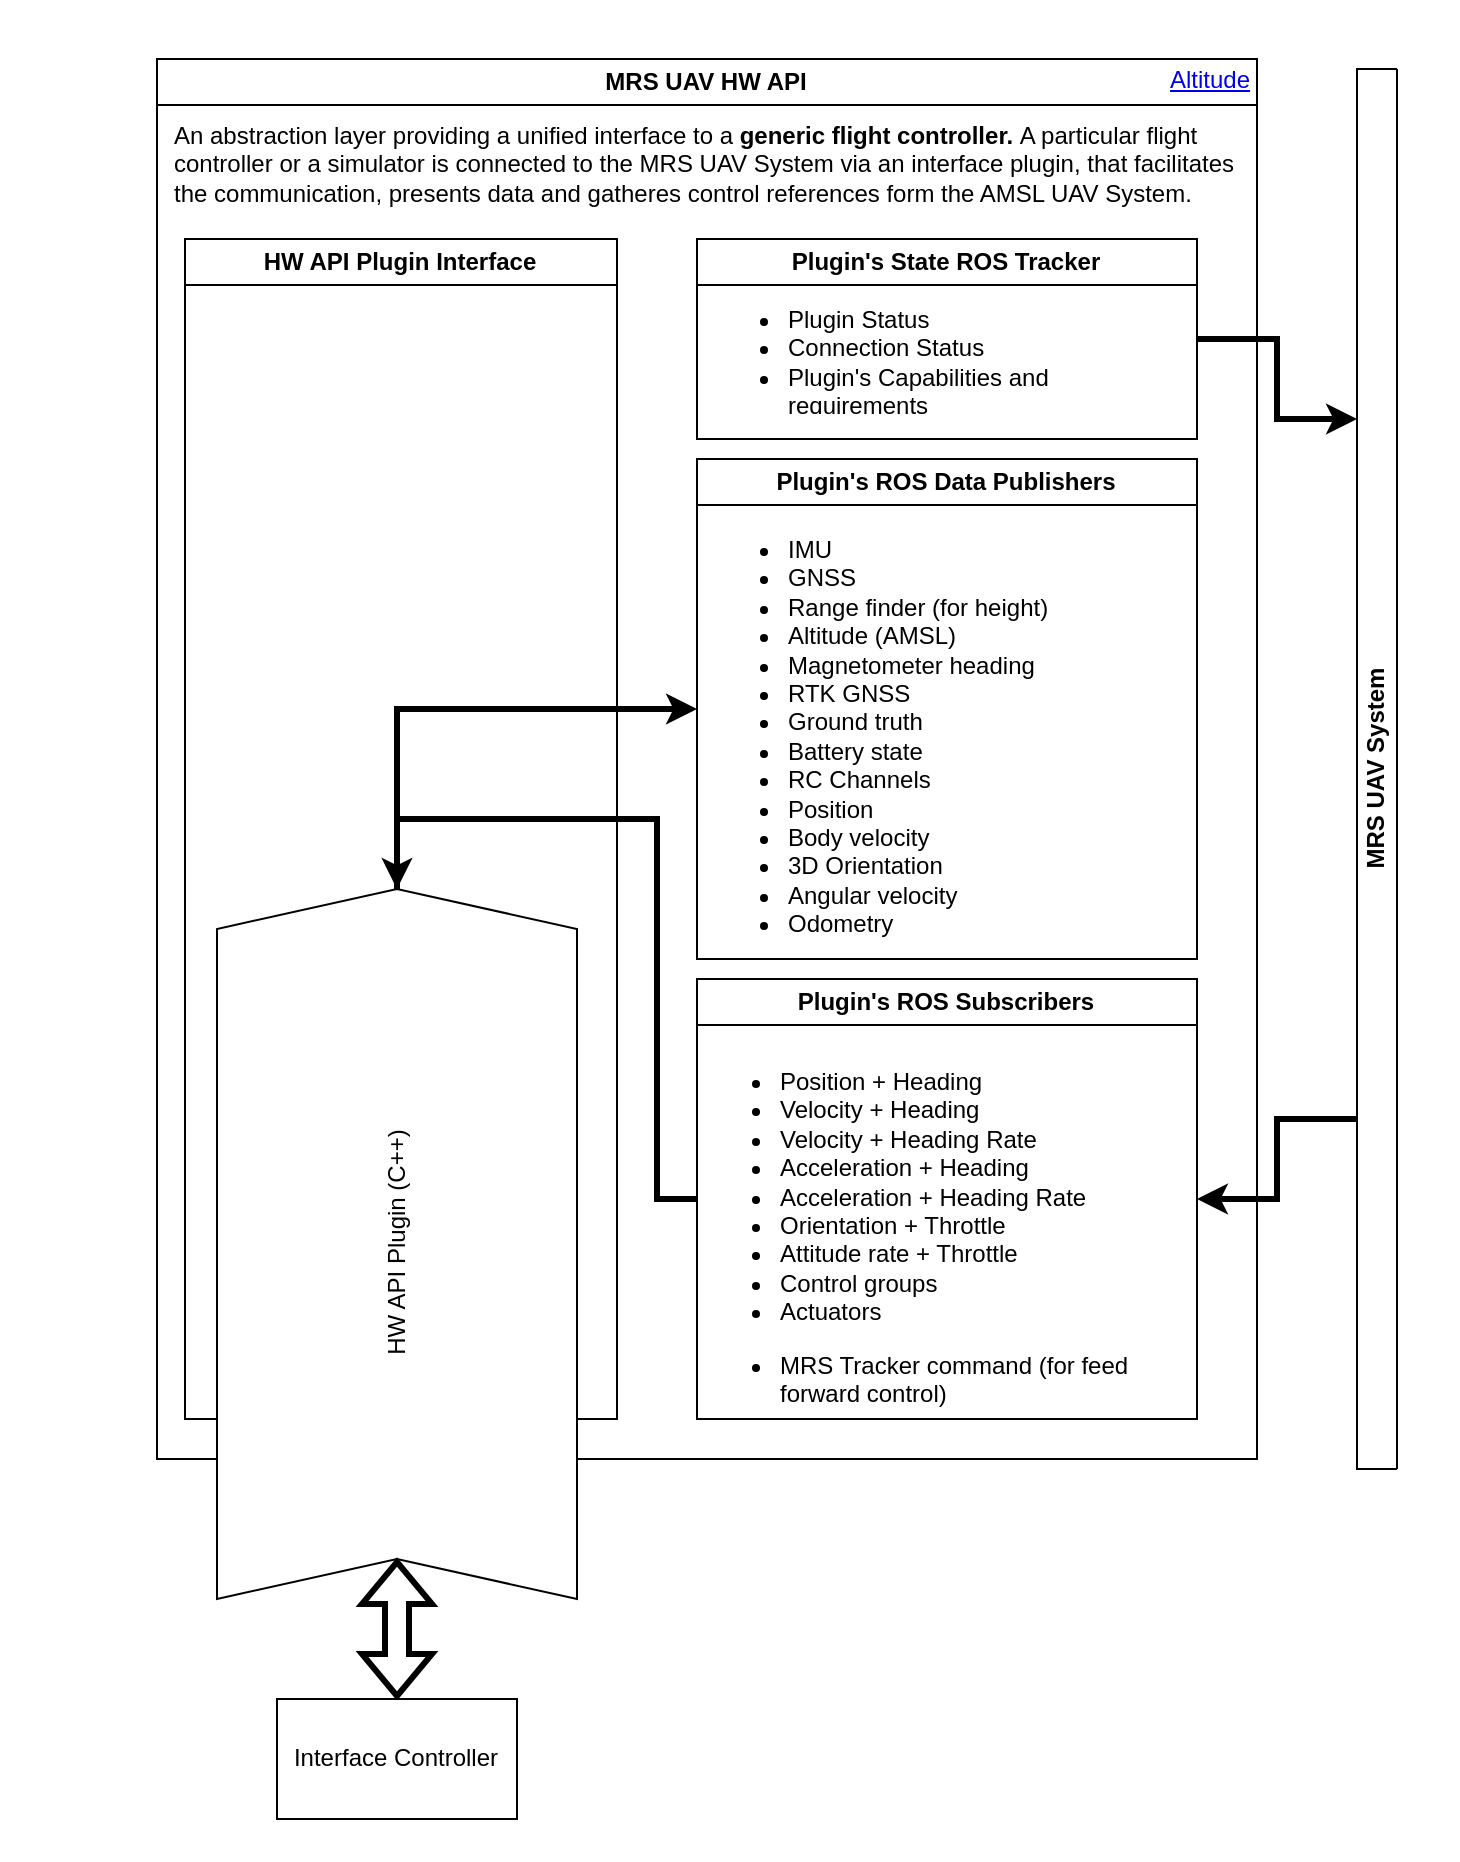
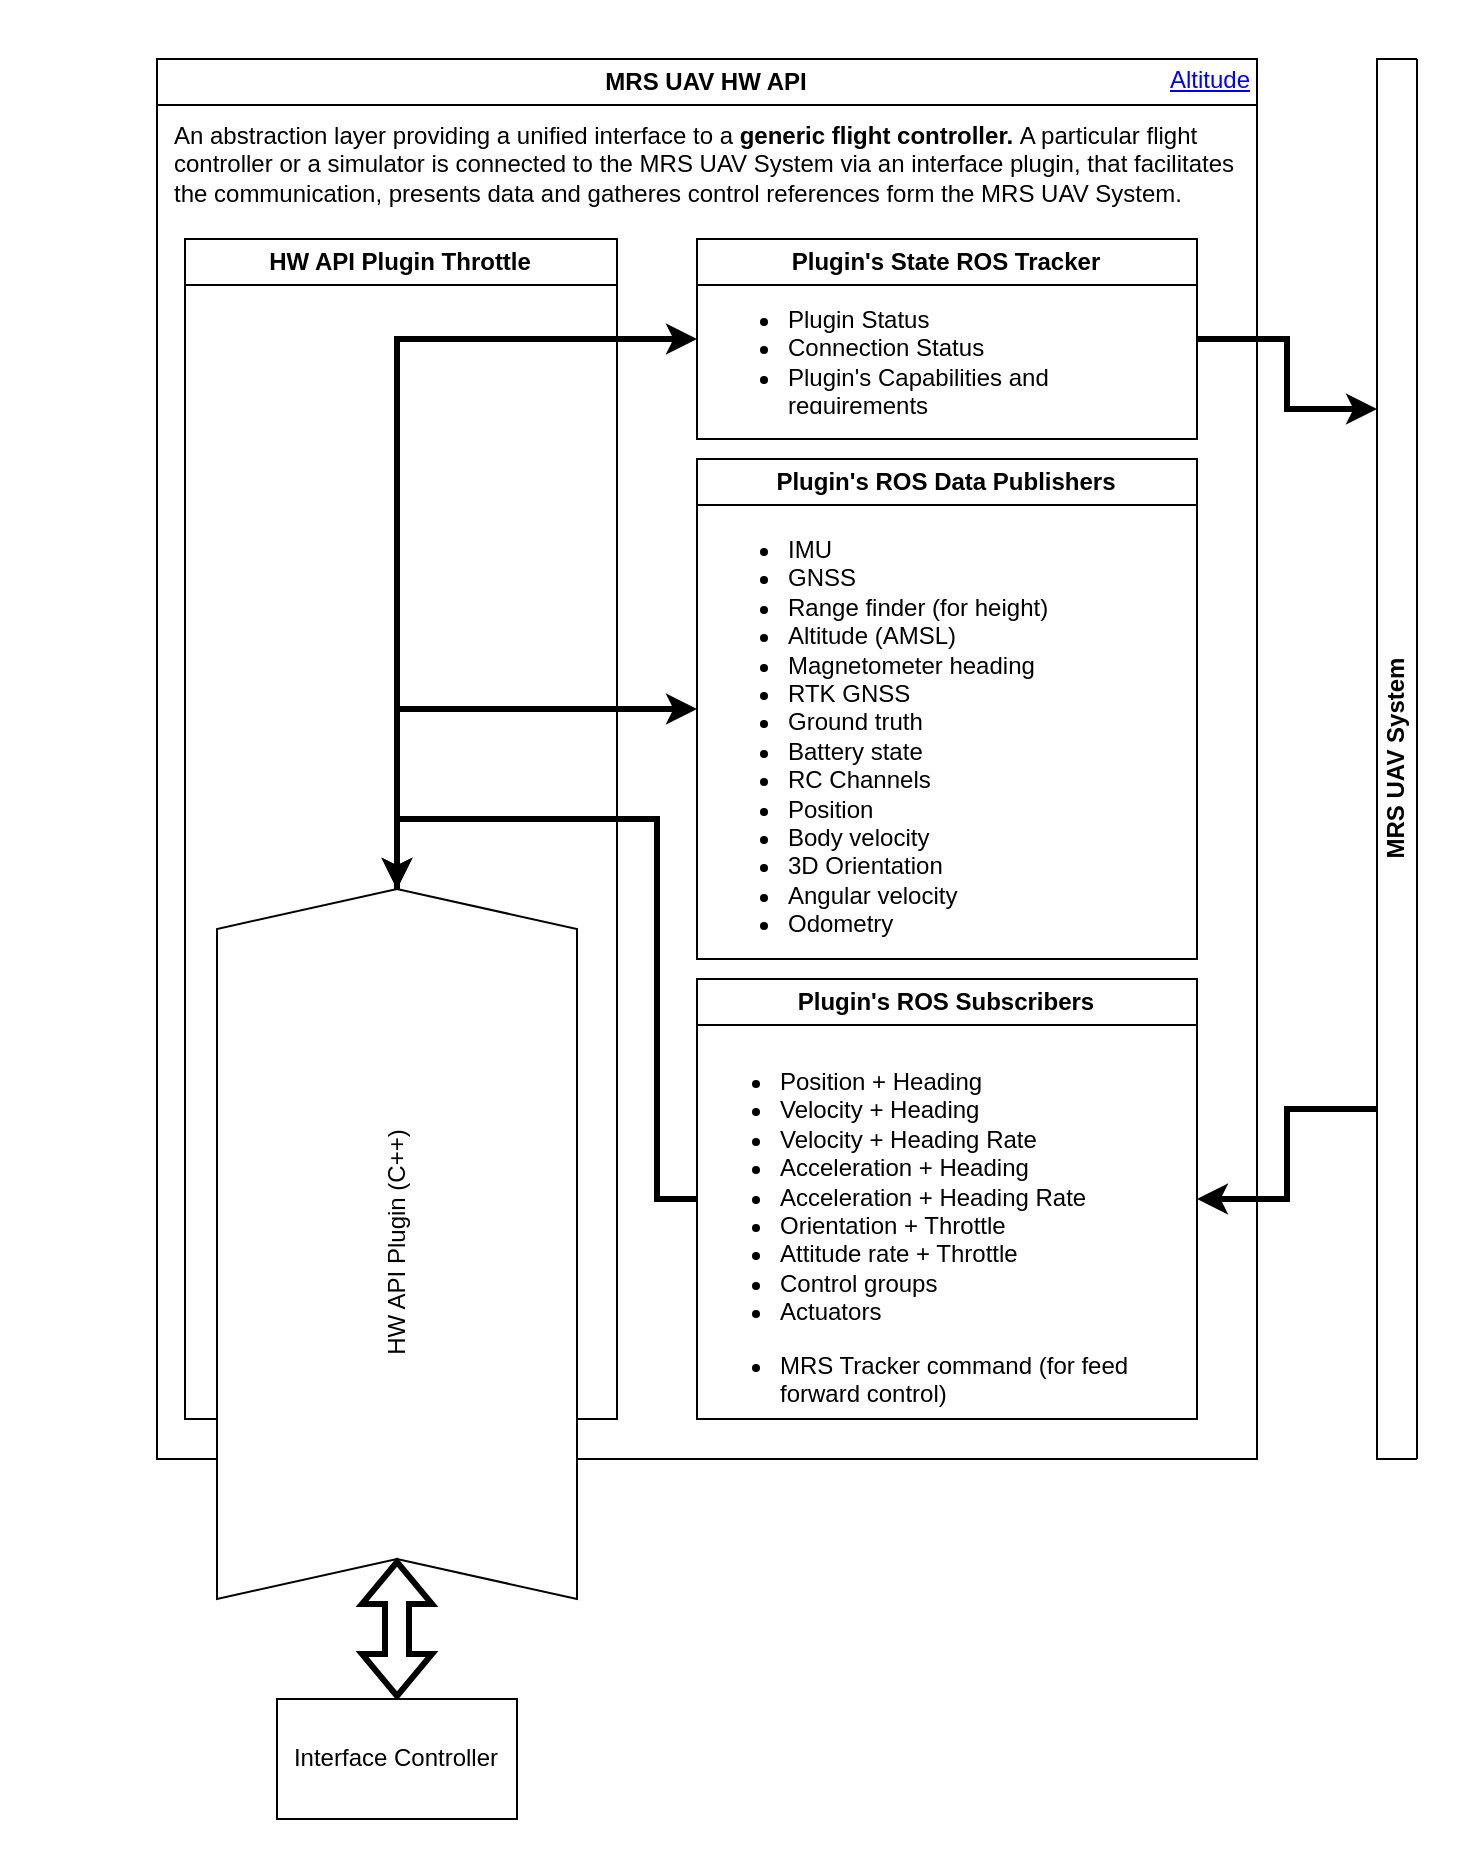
  <mxCell id="0" />
  <mxCell id="1" parent="0" />
  <mxCell id="2" value="MRS UAV HW API" style="swimlane;whiteSpace=wrap;html=1;fillColor=none;glass=0;labelBackgroundColor=default;" parent="1" vertex="1"><mxGeometry x="78" y="29" width="550" height="700" as="geometry" /></mxCell>
  <mxCell id="3" value="Plugin's ROS Data Publishers" style="swimlane;whiteSpace=wrap;html=1;" parent="2" vertex="1"><mxGeometry x="270" y="200" width="250" height="250" as="geometry" /></mxCell>
  <mxCell id="4" value="&lt;ul&gt;&lt;li&gt;&lt;span style=&quot;background-color: initial;&quot;&gt;IMU&lt;/span&gt;&lt;br&gt;&lt;/li&gt;&lt;li&gt;GNSS&lt;/li&gt;&lt;li&gt;Range finder (for height)&lt;/li&gt;&lt;li&gt;Altitude (AMSL)&lt;/li&gt;&lt;li&gt;Magnetometer heading&lt;/li&gt;&lt;li&gt;RTK GNSS&lt;/li&gt;&lt;li&gt;Ground truth&lt;/li&gt;&lt;li&gt;Battery state&lt;/li&gt;&lt;li&gt;RC Channels&lt;/li&gt;&lt;li&gt;Position&lt;/li&gt;&lt;li&gt;Body velocity&lt;/li&gt;&lt;li&gt;3D Orientation&lt;/li&gt;&lt;li&gt;Angular velocity&lt;/li&gt;&lt;li&gt;Odometry&lt;/li&gt;&lt;/ul&gt;" style="text;strokeColor=none;fillColor=none;html=1;whiteSpace=wrap;verticalAlign=top;overflow=hidden;" parent="3" vertex="1"><mxGeometry x="4" y="20" width="210" height="260" as="geometry" /></mxCell>
  <mxCell id="5" value="Plugin's ROS Subscribers" style="swimlane;whiteSpace=wrap;html=1;" parent="2" vertex="1"><mxGeometry x="270" y="460" width="250" height="220" as="geometry" /></mxCell>
  <mxCell id="6" value="&lt;ul&gt;&lt;li&gt;Position + Heading&lt;/li&gt;&lt;li&gt;Velocity + Heading&lt;/li&gt;&lt;li&gt;Velocity + Heading Rate&lt;/li&gt;&lt;li&gt;Acceleration + Heading&lt;/li&gt;&lt;li&gt;Acceleration + Heading Rate&lt;/li&gt;&lt;li&gt;Orientation + Throttle&lt;/li&gt;&lt;li&gt;Attitude rate + Throttle&lt;/li&gt;&lt;li&gt;Control groups&lt;/li&gt;&lt;li&gt;Actuators&lt;/li&gt;&lt;/ul&gt;&lt;ul&gt;&lt;li&gt;MRS Tracker command (for feed forward control)&lt;/li&gt;&lt;/ul&gt;" style="text;strokeColor=none;fillColor=none;html=1;whiteSpace=wrap;verticalAlign=top;overflow=hidden;" parent="5" vertex="1"><mxGeometry y="26" width="236" height="194" as="geometry" /></mxCell>
  <mxCell id="7" value="Plugin's State ROS Tracker" style="swimlane;whiteSpace=wrap;html=1;" parent="2" vertex="1"><mxGeometry x="270" y="90" width="250" height="100" as="geometry" /></mxCell>
  <mxCell id="8" value="&lt;ul&gt;&lt;li&gt;Plugin Status&lt;/li&gt;&lt;li&gt;Connection Status&lt;/li&gt;&lt;li&gt;Plugin's Capabilities and requirements&lt;/li&gt;&lt;/ul&gt;" style="text;strokeColor=none;fillColor=none;html=1;verticalAlign=top;overflow=hidden;whiteSpace=wrap;" parent="7" vertex="1"><mxGeometry x="4" y="15" width="236" height="70" as="geometry" /></mxCell>
- <mxCell id="9" value="HW API Plugin Interface" style="swimlane;whiteSpace=wrap;html=1;gradientColor=none;fillOpacity=100;" parent="2" vertex="1"><mxGeometry x="14" y="90" width="216" height="590" as="geometry" /></mxCell>
+ <mxCell id="9" value="HW API Plugin Throttle" style="swimlane;whiteSpace=wrap;html=1;gradientColor=none;fillOpacity=100;" parent="2" vertex="1"><mxGeometry x="14" y="90" width="216" height="590" as="geometry" /></mxCell>
  <mxCell id="10" value="Altitude" style="text;html=1;strokeColor=none;fillColor=none;whiteSpace=wrap;align=center;verticalAlign=middle;fontColor=#0000EE;fontStyle=4;" parent="2" vertex="1"><mxGeometry x="497" y="-9" width="60" height="40" as="geometry" /></mxCell>
- <mxCell id="11" value="&lt;div style=&quot;text-align: left;&quot;&gt;&lt;span style=&quot;background-color: initial;&quot;&gt;An abstraction layer providing a unified interface to a &lt;/span&gt;&lt;b style=&quot;background-color: initial;&quot;&gt;generic flight controller. &lt;/b&gt;&lt;span style=&quot;background-color: initial;&quot;&gt;A particular flight controller or a simulator is connected to the MRS UAV System via an interface plugin, that facilitates the communication, presents data and gatheres control references form the AMSL UAV System.&lt;/span&gt;&lt;/div&gt;" style="text;html=1;strokeColor=none;fillColor=none;align=center;verticalAlign=middle;whiteSpace=wrap;rounded=0;" parent="2" vertex="1"><mxGeometry x="8" y="28" width="550" height="49" as="geometry" /></mxCell>
+ <mxCell id="11" value="&lt;div style=&quot;text-align: left;&quot;&gt;&lt;span style=&quot;background-color: initial;&quot;&gt;An abstraction layer providing a unified interface to a &lt;/span&gt;&lt;b style=&quot;background-color: initial;&quot;&gt;generic flight controller. &lt;/b&gt;&lt;span style=&quot;background-color: initial;&quot;&gt;A particular flight controller or a simulator is connected to the MRS UAV System via an interface plugin, that facilitates the communication, presents data and gatheres control references form the MRS UAV System.&lt;/span&gt;&lt;/div&gt;" style="text;html=1;strokeColor=none;fillColor=none;align=center;verticalAlign=middle;whiteSpace=wrap;rounded=0;" parent="2" vertex="1"><mxGeometry x="8" y="28" width="550" height="49" as="geometry" /></mxCell>
  <mxCell id="12" style="edgeStyle=orthogonalEdgeStyle;shape=connector;rounded=0;orthogonalLoop=1;jettySize=auto;html=1;exitX=0;exitY=0.75;exitDx=0;exitDy=0;entryX=1;entryY=0.5;entryDx=0;entryDy=0;labelBackgroundColor=default;strokeColor=default;strokeWidth=3;align=center;verticalAlign=middle;fontFamily=Helvetica;fontSize=11;fontColor=default;startArrow=none;startFill=0;endArrow=classic;" parent="1" source="13" target="5" edge="1"><mxGeometry relative="1" as="geometry" /></mxCell>
- <mxCell id="13" value="MRS UAV System" style="swimlane;horizontal=0;whiteSpace=wrap;html=1;" parent="1" vertex="1"><mxGeometry x="678" y="34" width="20" height="700" as="geometry" /></mxCell>
+ <mxCell id="13" value="MRS UAV System" style="swimlane;horizontal=0;whiteSpace=wrap;html=1;" parent="1" vertex="1"><mxGeometry x="688" y="29" width="20" height="700" as="geometry" /></mxCell>
  <mxCell id="14" value="HW API Plugin (C++)" style="shape=step;perimeter=stepPerimeter;whiteSpace=wrap;html=1;fixedSize=1;rotation=-90;flipV=0;verticalAlign=middle;" parent="1" vertex="1"><mxGeometry x="20.5" y="531.5" width="355" height="180" as="geometry" /></mxCell>
+ <mxCell id="15" style="edgeStyle=orthogonalEdgeStyle;rounded=0;orthogonalLoop=1;jettySize=auto;html=1;exitX=0;exitY=0.5;exitDx=0;exitDy=0;entryX=1;entryY=0.5;entryDx=0;entryDy=0;startArrow=classic;startFill=1;strokeWidth=3;" parent="1" source="7" target="14" edge="1"><mxGeometry relative="1" as="geometry" /></mxCell>
  <mxCell id="16" style="edgeStyle=orthogonalEdgeStyle;rounded=0;orthogonalLoop=1;jettySize=auto;html=1;exitX=0;exitY=0.5;exitDx=0;exitDy=0;entryX=1;entryY=0.5;entryDx=0;entryDy=0;startArrow=classic;startFill=1;strokeWidth=3;" parent="1" source="3" target="14" edge="1"><mxGeometry relative="1" as="geometry" /></mxCell>
  <mxCell id="17" style="edgeStyle=orthogonalEdgeStyle;rounded=0;orthogonalLoop=1;jettySize=auto;html=1;exitX=0;exitY=0.5;exitDx=0;exitDy=0;entryX=1;entryY=0.5;entryDx=0;entryDy=0;startArrow=none;startFill=0;strokeWidth=3;endArrow=none;endFill=0;" parent="1" source="5" target="14" edge="1"><mxGeometry relative="1" as="geometry"><Array as="points"><mxPoint x="328" y="599" /><mxPoint x="328" y="409" /><mxPoint x="198" y="409" /></Array></mxGeometry></mxCell>
  <mxCell id="18" value="" style="shape=flexArrow;endArrow=classic;startArrow=classic;html=1;rounded=0;entryX=0;entryY=0.5;entryDx=0;entryDy=0;exitX=0.5;exitY=0;exitDx=0;exitDy=0;strokeWidth=3;" parent="1" source="19" target="14" edge="1"><mxGeometry width="100" height="100" relative="1" as="geometry"><mxPoint x="198" y="929" as="sourcePoint" /><mxPoint x="193.301" y="829.001" as="targetPoint" /></mxGeometry></mxCell>
  <mxCell id="19" value="Interface Controller" style="rounded=0;whiteSpace=wrap;html=1;" parent="1" vertex="1"><mxGeometry x="138" y="849" width="120" height="60" as="geometry" /></mxCell>
  <mxCell id="20" style="edgeStyle=orthogonalEdgeStyle;rounded=0;orthogonalLoop=1;jettySize=auto;html=1;exitX=0.5;exitY=1;exitDx=0;exitDy=0;" parent="1" source="13" target="13" edge="1"><mxGeometry relative="1" as="geometry" /></mxCell>
  <mxCell id="21" style="edgeStyle=orthogonalEdgeStyle;shape=connector;rounded=0;orthogonalLoop=1;jettySize=auto;html=1;exitX=1;exitY=0.5;exitDx=0;exitDy=0;entryX=0;entryY=0.25;entryDx=0;entryDy=0;labelBackgroundColor=default;strokeColor=default;strokeWidth=3;align=center;verticalAlign=middle;fontFamily=Helvetica;fontSize=11;fontColor=default;startArrow=none;startFill=0;endArrow=classic;" parent="1" source="7" target="13" edge="1"><mxGeometry relative="1" as="geometry" /></mxCell>
